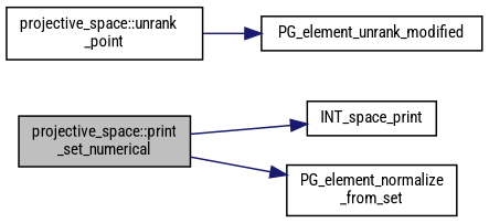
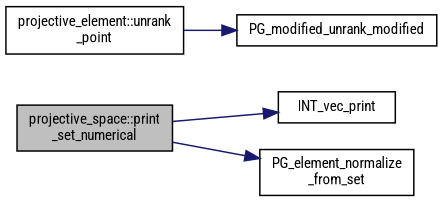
  digraph {
    fontname="Roboto Condensed"
    rankdir=LR
    node [color=black fillcolor=white fontname="Roboto Condensed" fontsize=10 shape=record style=filled]
    edge [color=midnightblue fontname="Roboto Condensed" fontsize=10 labelfontname=Helvetica labelfontsize=10 style=solid]
    n1 [fillcolor=grey75 fontcolor=black height=0.2 label="projective_space::print\l_set_numerical" width=0.4]
-   n2 [height=0.2 label=INT_space_print width=0.4]
+   n2 [height=0.2 label=INT_vec_print width=0.4]
    n3 [height=0.2 label="PG_element_normalize\l_from_set" width=0.4]
-   n4 [height=0.2 label="projective_space::unrank\l_point" width=0.4]
-   n5 [height=0.2 label=PG_element_unrank_modified width=0.4]
+   n4 [height=0.2 label="projective_element::unrank\l_point" width=0.4]
+   n5 [height=0.2 label=PG_modified_unrank_modified width=0.4]
    n1 -> n2
    n1 -> n3
    n4 -> n5
  }
